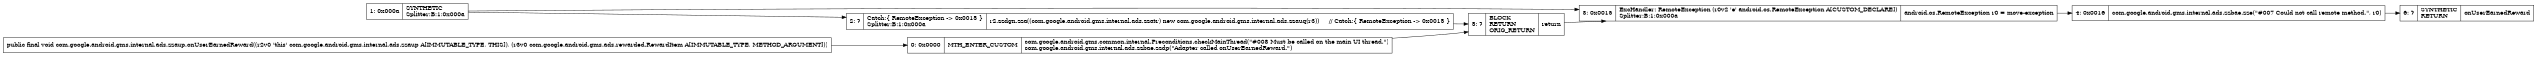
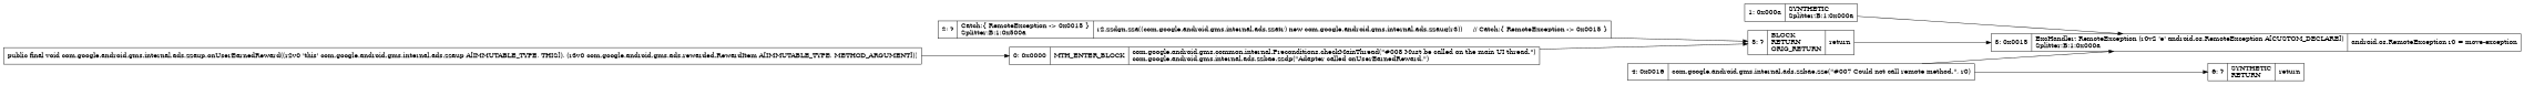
  digraph {
    rankdir=LR
    node [shape=record]
-   n1 [label="{0\:\ 0x0000|MTH_ENTER_CUSTOM\l|com.google.android.gms.common.internal.Preconditions.checkMainThread(\"#008 Must be called on the main UI thread.\")\lcom.google.android.gms.internal.ads.zzbae.zzdp(\"Adapter called onUserEarnedReward.\")\l}"]
+   n1 [label="{0\:\ 0x0000|MTH_ENTER_BLOCK\l|com.google.android.gms.common.internal.Preconditions.checkMainThread(\"#008 Must be called on the main UI thread.\")\lcom.google.android.gms.internal.ads.zzbae.zzdp(\"Adapter called onUserEarnedReward.\")\l}"]
    n2 [label="{5\:\ ?|BLOCK\lRETURN\lORIG_RETURN\l|return\l}"]
    n3 [label="{1\:\ 0x000a|SYNTHETIC\lSplitter:B:1:0x000a\l}"]
-   n4 [label="{2\:\ ?|Catch:\{ RemoteException \-\> 0x0015 \}\lSplitter:B:1:0x000a\l|r2.zzdgn.zza((com.google.android.gms.internal.ads.zzatr) new com.google.android.gms.internal.ads.zzauq(r3))     \/\/ Catch:\{ RemoteException \-\> 0x0015 \}\l}"]
+   n4 [label="{2\:\ ?|Catch:\{ RemoteException \-\> 0x0015 \}\lSplitter:B:1:0x500a\l|r2.zzdgn.zza((com.google.android.gms.internal.ads.zzatr) new com.google.android.gms.internal.ads.zzauq(r3))     \/\/ Catch:\{ RemoteException \-\> 0x0015 \}\l}"]
    n5 [label="{3\:\ 0x0015|ExcHandler: RemoteException (r0v2 'e' android.os.RemoteException A[CUSTOM_DECLARE])\lSplitter:B:1:0x000a\l|android.os.RemoteException r0 = move\-exception\l}"]
    n6 [label="{4\:\ 0x0016|com.google.android.gms.internal.ads.zzbae.zze(\"#007 Could not call remote method.\", r0)\l}"]
-   n7 [label="{6\:\ ?|SYNTHETIC\lRETURN\l|onUserEarnedReward\l}"]
+   n7 [label="{6\:\ ?|SYNTHETIC\lRETURN\l|return\l}"]
    n8 [label="{public final void com.google.android.gms.internal.ads.zzaup.onUserEarnedReward((r2v0 'this' com.google.android.gms.internal.ads.zzaup A[IMMUTABLE_TYPE, THIS]), (r3v0 com.google.android.gms.ads.rewarded.RewardItem A[IMMUTABLE_TYPE, METHOD_ARGUMENT])) }"]
    n1 -> n2
    n2 -> n5
-   n3 -> n4
    n3 -> n5
    n4 -> n2
-   n5 -> n6
+   n6 -> n5
    n6 -> n7
    n8 -> n1
  }
